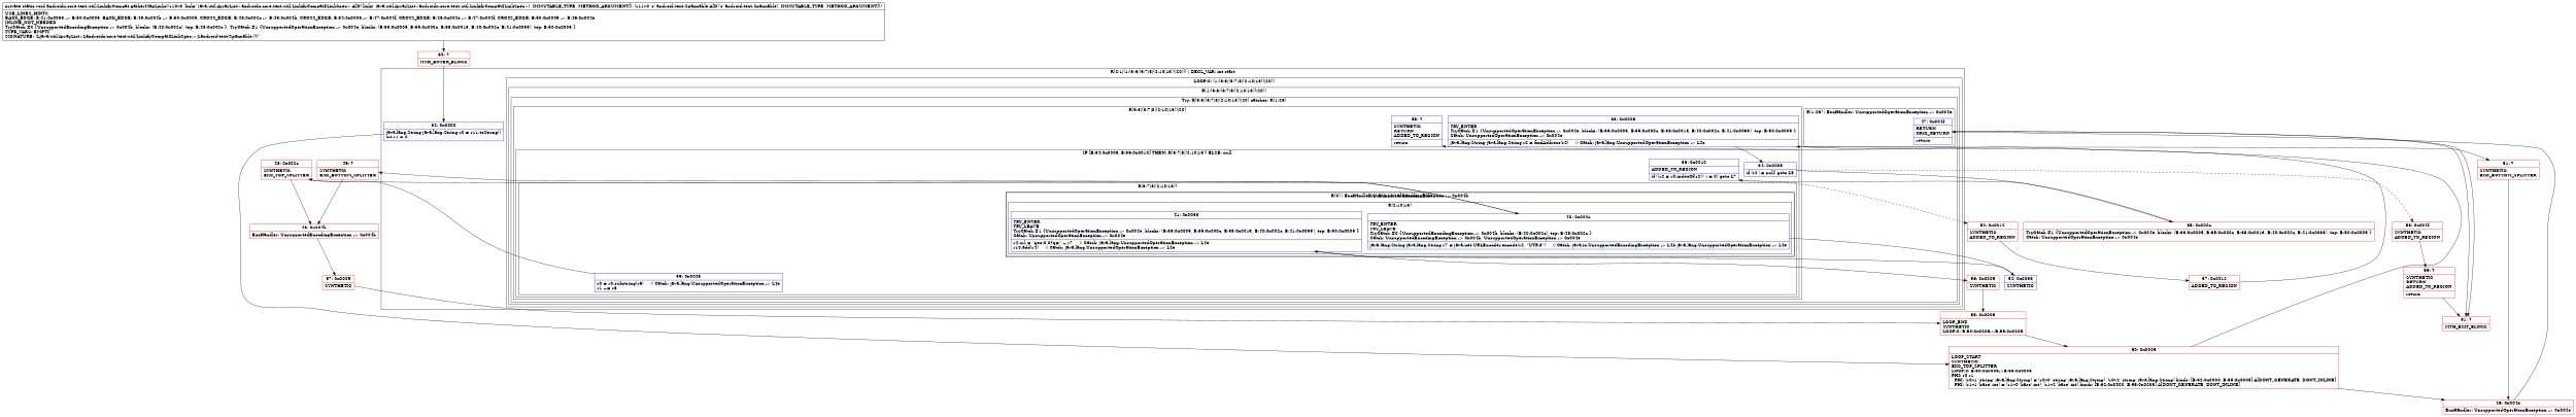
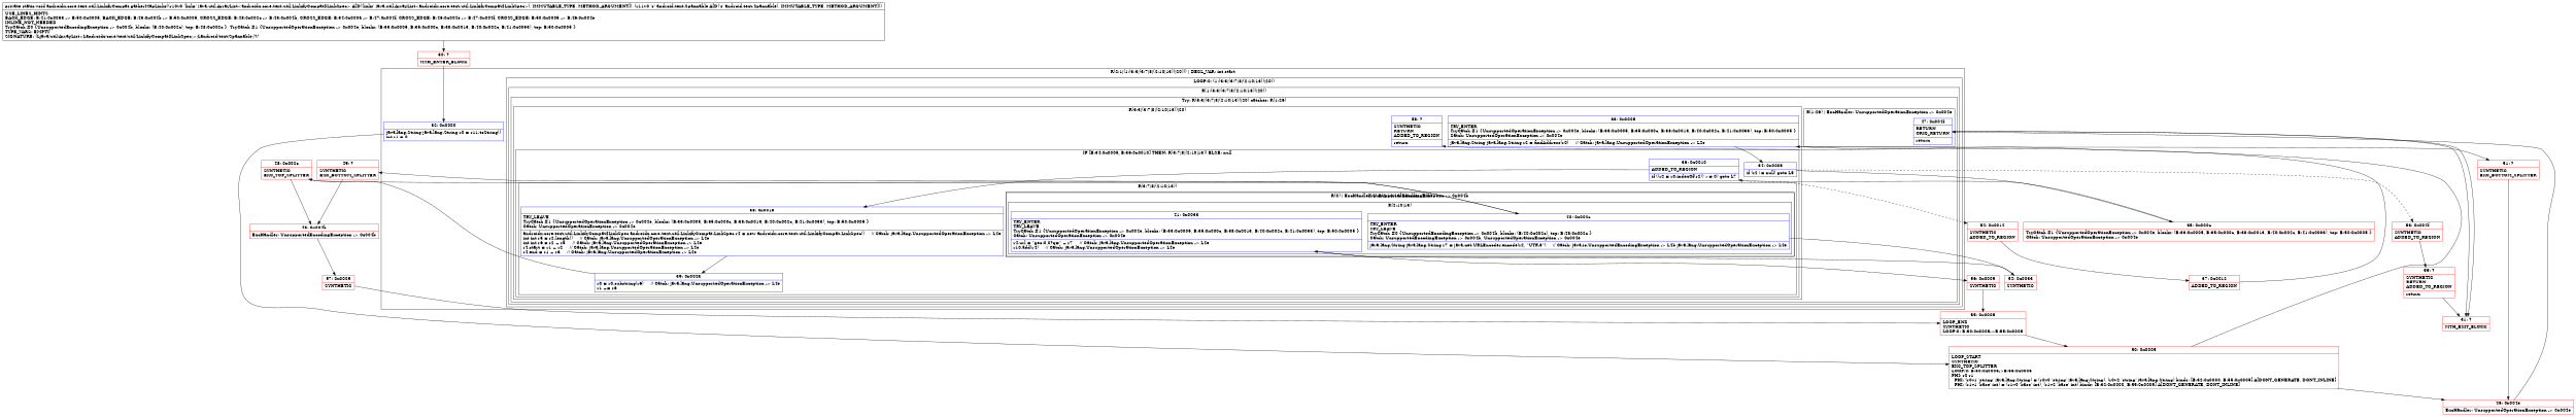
  digraph {
    node [color=red shape=record]
    n1 [color=blue label="{40\:\ 0x002c|TRY_ENTER\lTRY_LEAVE\lTryCatch #0 \{UnsupportedEncodingException \-\> 0x004b, blocks: (B:40:0x002c), top: B:48:0x002c \}\lCatch: UnsupportedEncodingException \-\> 0x004b, UnsupportedOperationException \-\> 0x004e\l|java.lang.String java.lang.String r7 = java.net.URLEncoder.encode(r2, \"UTF\-8\")     \/\/ Catch: java.io.UnsupportedEncodingException \-\> L4b java.lang.UnsupportedOperationException \-\> L4e\l}"]
    n2 [color=blue label="{41\:\ 0x0033|TRY_ENTER\lTRY_LEAVE\lTryCatch #1 \{UnsupportedOperationException \-\> 0x004e, blocks: (B:33:0x0005, B:35:0x000c, B:38:0x0013, B:40:0x002c, B:41:0x0033), top: B:50:0x0005 \}\lCatch: UnsupportedOperationException \-\> 0x004e\l|r4.url = \"geo:0,0?q=\" + r7     \/\/ Catch: java.lang.UnsupportedOperationException \-\> L4e\lr10.add(r4)     \/\/ Catch: java.lang.UnsupportedOperationException \-\> L4e\l}"]
+   n3 [color=blue label="{38\:\ 0x0013|TRY_LEAVE\lTryCatch #1 \{UnsupportedOperationException \-\> 0x004e, blocks: (B:33:0x0005, B:35:0x000c, B:38:0x0013, B:40:0x002c, B:41:0x0033), top: B:50:0x0005 \}\lCatch: UnsupportedOperationException \-\> 0x004e\l|androidx.core.text.util.LinkifyCompat$LinkSpec androidx.core.text.util.LinkifyCompat.LinkSpec r4 = new androidx.core.text.util.LinkifyCompat.LinkSpec()     \/\/ Catch: java.lang.UnsupportedOperationException \-\> L4e\lint int r5 = r2.length()     \/\/ Catch: java.lang.UnsupportedOperationException \-\> L4e\lint int r6 = r2 + r5     \/\/ Catch: java.lang.UnsupportedOperationException \-\> L4e\lr4.start = r1 + r2     \/\/ Catch: java.lang.UnsupportedOperationException \-\> L4e\lr4.end = r1 + r6     \/\/ Catch: java.lang.UnsupportedOperationException \-\> L4e\l}"]
    n4 [color=blue label="{39\:\ 0x002a|r0 = r0.substring(r6)     \/\/ Catch: java.lang.UnsupportedOperationException \-\> L4e\lr1 += r6\l}"]
    n5 [color=blue label="{34\:\ 0x000a|if (r2 != null) goto L5\l}"]
    n6 [color=blue label="{36\:\ 0x0010|ADDED_TO_REGION\l|if ((r2 = r0.indexOf(r2)) \>= 0) goto L7\l}"]
    n7 [color=blue label="{33\:\ 0x0005|TRY_ENTER\lTryCatch #1 \{UnsupportedOperationException \-\> 0x004e, blocks: (B:33:0x0005, B:35:0x000c, B:38:0x0013, B:40:0x002c, B:41:0x0033), top: B:50:0x0005 \}\lCatch: UnsupportedOperationException \-\> 0x004e\l|java.lang.String java.lang.String r2 = findAddress(r0)     \/\/ Catch: java.lang.UnsupportedOperationException \-\> L4e\l}"]
    n8 [color=blue label="{58\:\ ?|SYNTHETIC\lRETURN\lADDED_TO_REGION\l|return\l}"]
    n9 [color=blue label="{47\:\ 0x004f|RETURN\lORIG_RETURN\l|return\l}"]
    n10 [color=blue label="{32\:\ 0x0000|java.lang.String java.lang.String r0 = r11.toString()\lint r1 = 0\l}"]
    n11 [label="{49\:\ ?|SYNTHETIC\lEXC_BOTTOM_SPLITTER\l}"]
-   n12 [color=blue label="{54\:\ 0x0033|SYNTHETIC\l}"]
+   n12 [label="{54\:\ 0x0033|SYNTHETIC\l}"]
    n13 [label="{56\:\ 0x0005|SYNTHETIC\l}"]
    n14 [label="{48\:\ 0x002c|SYNTHETIC\lEXC_TOP_SPLITTER\l}"]
    n15 [label="{35\:\ 0x000c|TryCatch #1 \{UnsupportedOperationException \-\> 0x004e, blocks: (B:33:0x0005, B:35:0x000c, B:38:0x0013, B:40:0x002c, B:41:0x0033), top: B:50:0x0005 \}\lCatch: UnsupportedOperationException \-\> 0x004e\l}"]
    n16 [label="{53\:\ 0x004f|SYNTHETIC\lADDED_TO_REGION\l}"]
    n17 [label="{52\:\ 0x0012|SYNTHETIC\lADDED_TO_REGION\l}"]
    n18 [label="{51\:\ ?|SYNTHETIC\lEXC_BOTTOM_SPLITTER\l}"]
    n19 [label="{31\:\ ?|MTH_EXIT_BLOCK\l}"]
    n20 [label="{50\:\ 0x0005|LOOP_START\lSYNTHETIC\lEXC_TOP_SPLITTER\lLOOP:0: B:50:0x0005\-\>B:55:0x0005\lPHI: r0 r1 \l  PHI: (r0v1 'string' java.lang.String) = (r0v0 'string' java.lang.String), (r0v2 'string' java.lang.String) binds: [B:32:0x0000, B:55:0x0005] A[DONT_GENERATE, DONT_INLINE]\l  PHI: (r1v1 'base' int) = (r1v0 'base' int), (r1v2 'base' int) binds: [B:32:0x0000, B:55:0x0005] A[DONT_GENERATE, DONT_INLINE]\l}"]
    n21 [label="{46\:\ 0x004e|ExcHandler: UnsupportedOperationException \-\> 0x004e\l}"]
    n22 [label="{59\:\ ?|SYNTHETIC\lRETURN\lADDED_TO_REGION\l|return\l}"]
    n23 [label="{37\:\ 0x0012|ADDED_TO_REGION\l}"]
    n24 [label="{43\:\ 0x004b|ExcHandler: UnsupportedEncodingException \-\> 0x004b\l}"]
    n25 [label="{55\:\ 0x0005|LOOP_END\lSYNTHETIC\lLOOP:0: B:50:0x0005\-\>B:55:0x0005\l}"]
    n26 [label="{30\:\ ?|MTH_ENTER_BLOCK\l}"]
    n27 [label="{57\:\ 0x0005|SYNTHETIC\l}"]
    n28 [label="{private static void androidx.core.text.util.LinkifyCompat.gatherMapLinks((r10v0 'links' java.util.ArrayList\<androidx.core.text.util.LinkifyCompat$LinkSpec\> A[D('links' java.util.ArrayList\<androidx.core.text.util.LinkifyCompat$LinkSpec\>), IMMUTABLE_TYPE, METHOD_ARGUMENT]), (r11v0 's' android.text.Spannable A[D('s' android.text.Spannable), IMMUTABLE_TYPE, METHOD_ARGUMENT]))  | USE_LINES_HINTS\lBACK_EDGE: B:41:0x0033 \-\> B:50:0x0005, BACK_EDGE: B:43:0x004b \-\> B:50:0x0005, CROSS_EDGE: B:48:0x002c \-\> B:43:0x004b, CROSS_EDGE: B:34:0x000a \-\> B:47:0x004f, CROSS_EDGE: B:46:0x004e \-\> B:47:0x004f, CROSS_EDGE: B:50:0x0005 \-\> B:46:0x004e\lINLINE_NOT_NEEDED\lTryCatch #0 \{UnsupportedEncodingException \-\> 0x004b, blocks: (B:40:0x002c), top: B:48:0x002c \}, TryCatch #1 \{UnsupportedOperationException \-\> 0x004e, blocks: (B:33:0x0005, B:35:0x000c, B:38:0x0013, B:40:0x002c, B:41:0x0033), top: B:50:0x0005 \}\lTYPE_VARS: EMPTY\lSIGNATURE: (Ljava\/util\/ArrayList\<Landroidx\/core\/text\/util\/LinkifyCompat$LinkSpec;\>;Landroid\/text\/Spannable;)V\l}" color=""]
    subgraph cluster_1 {
      label="R(2:1|(1:(3:3|(3:7|8|(2:10|13))|20))) | DECL_VAR: int start\l"
      n10
      subgraph cluster_2 {
        label="LOOP:0: (1:(3:3|(3:7|8|(2:10|13))|20))"
        subgraph cluster_3 {
          label="R(1:(3:3|(3:7|8|(2:10|13))|20))"
          subgraph cluster_4 {
            label="Try: R(3:3|(3:7|8|(2:10|13))|20) catches: R(1:26)"
            subgraph cluster_5 {
              label="R(3:3|(3:7|8|(2:10|13))|20)"
              n7
              n8
              subgraph cluster_6 {
                label="IF [B:34:0x000a, B:36:0x0010] THEN: R(3:7|8|(2:10|13)) ELSE: null"
                n5
                n6
                subgraph cluster_7 {
                  label="R(3:7|8|(2:10|13))"
+                 n3
                  n4
                  subgraph cluster_8 {
                    label="Try: R(2:10|13) catches: R(0)"
                    subgraph cluster_9 {
                      label="R(2:10|13)"
                      n1
                      n2
                    }
                    subgraph cluster_10 {
                      label="R(0) | ExcHandler: UnsupportedEncodingException \-\> 0x004b\l"
                    }
                  }
                }
              }
            }
            subgraph cluster_11 {
              label="R(1:26) | ExcHandler: UnsupportedOperationException \-\> 0x004e\l"
              n9
            }
          }
        }
      }
    }
    subgraph cluster_12 {
      label="R(1:26) | ExcHandler: UnsupportedOperationException \-\> 0x004e\l"
    }
    subgraph cluster_13 {
      label="R(0) | ExcHandler: UnsupportedEncodingException \-\> 0x004b\l"
    }
    n1 -> n11
    n1 -> n12
    n2 -> n13
+   n3 -> n4
    n4 -> n14
    n5 -> n15
    n5 -> n16 [style=dashed]
+   n6 -> n3
    n6 -> n17 [style=dashed]
    n7 -> n5
    n7 -> n18
    n9 -> n19
    n9 -> n19
    n10 -> n20
    n11 -> n24
    n12 -> n2
    n13 -> n25
    n14 -> n1
    n14 -> n24
    n15 -> n6
    n16 -> n22
    n17 -> n23
    n18 -> n21
    n20 -> n7
    n20 -> n21
    n21 -> n9
    n22 -> n19
    n23 -> n8
    n24 -> n27
    n25 -> n20
    n26 -> n10
    n27 -> n25
    n28 -> n26
  }
